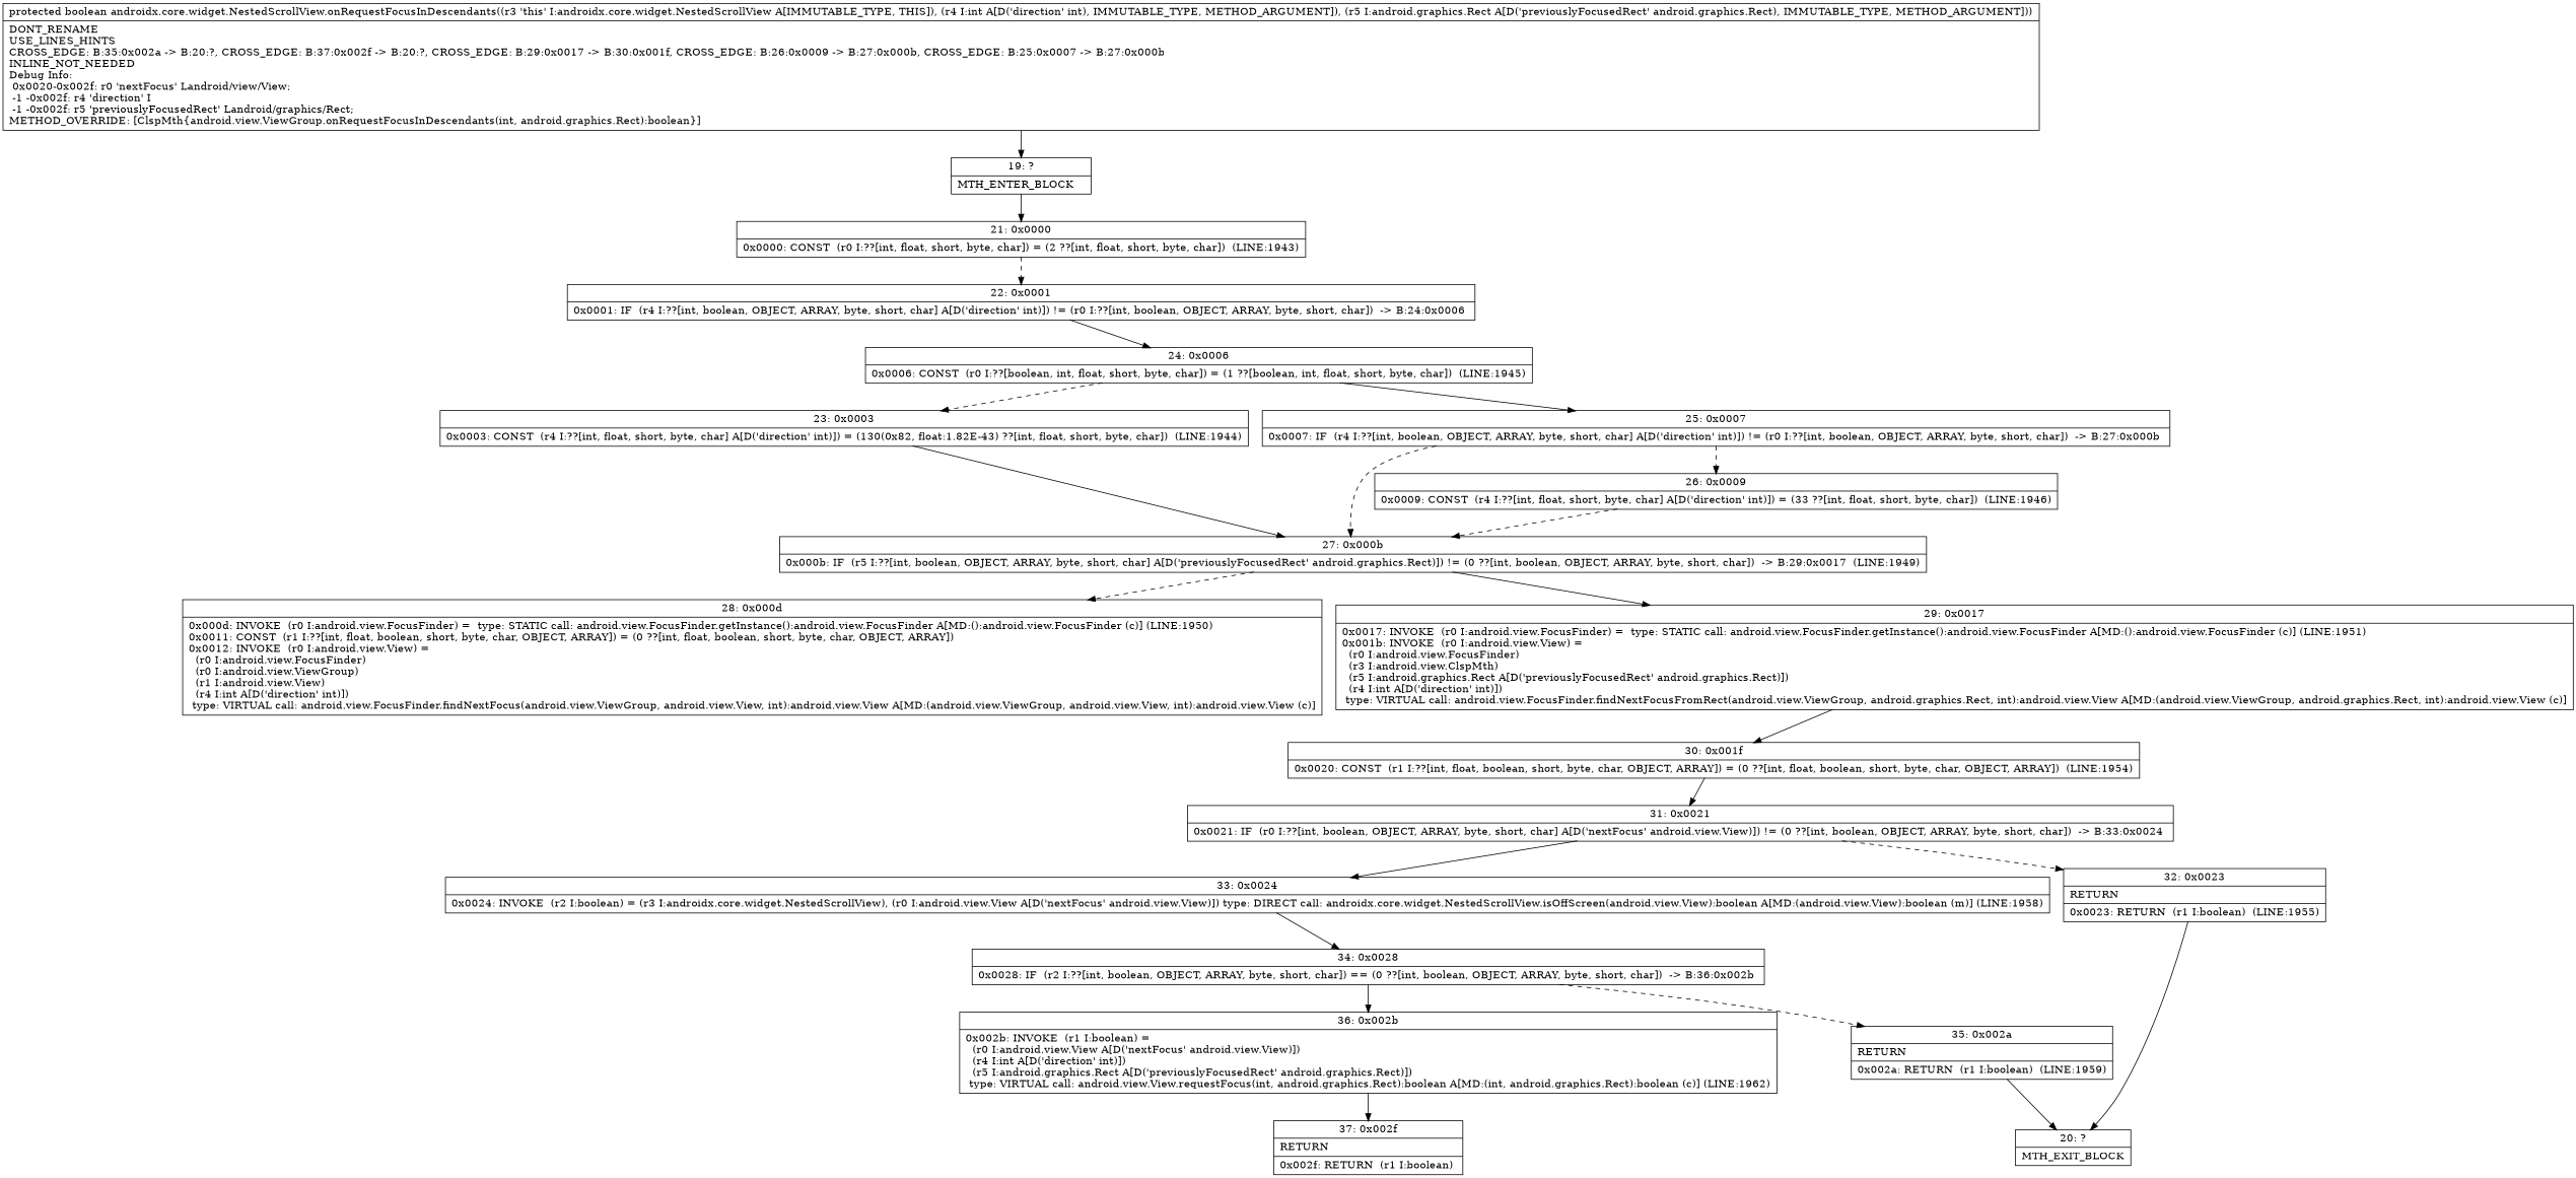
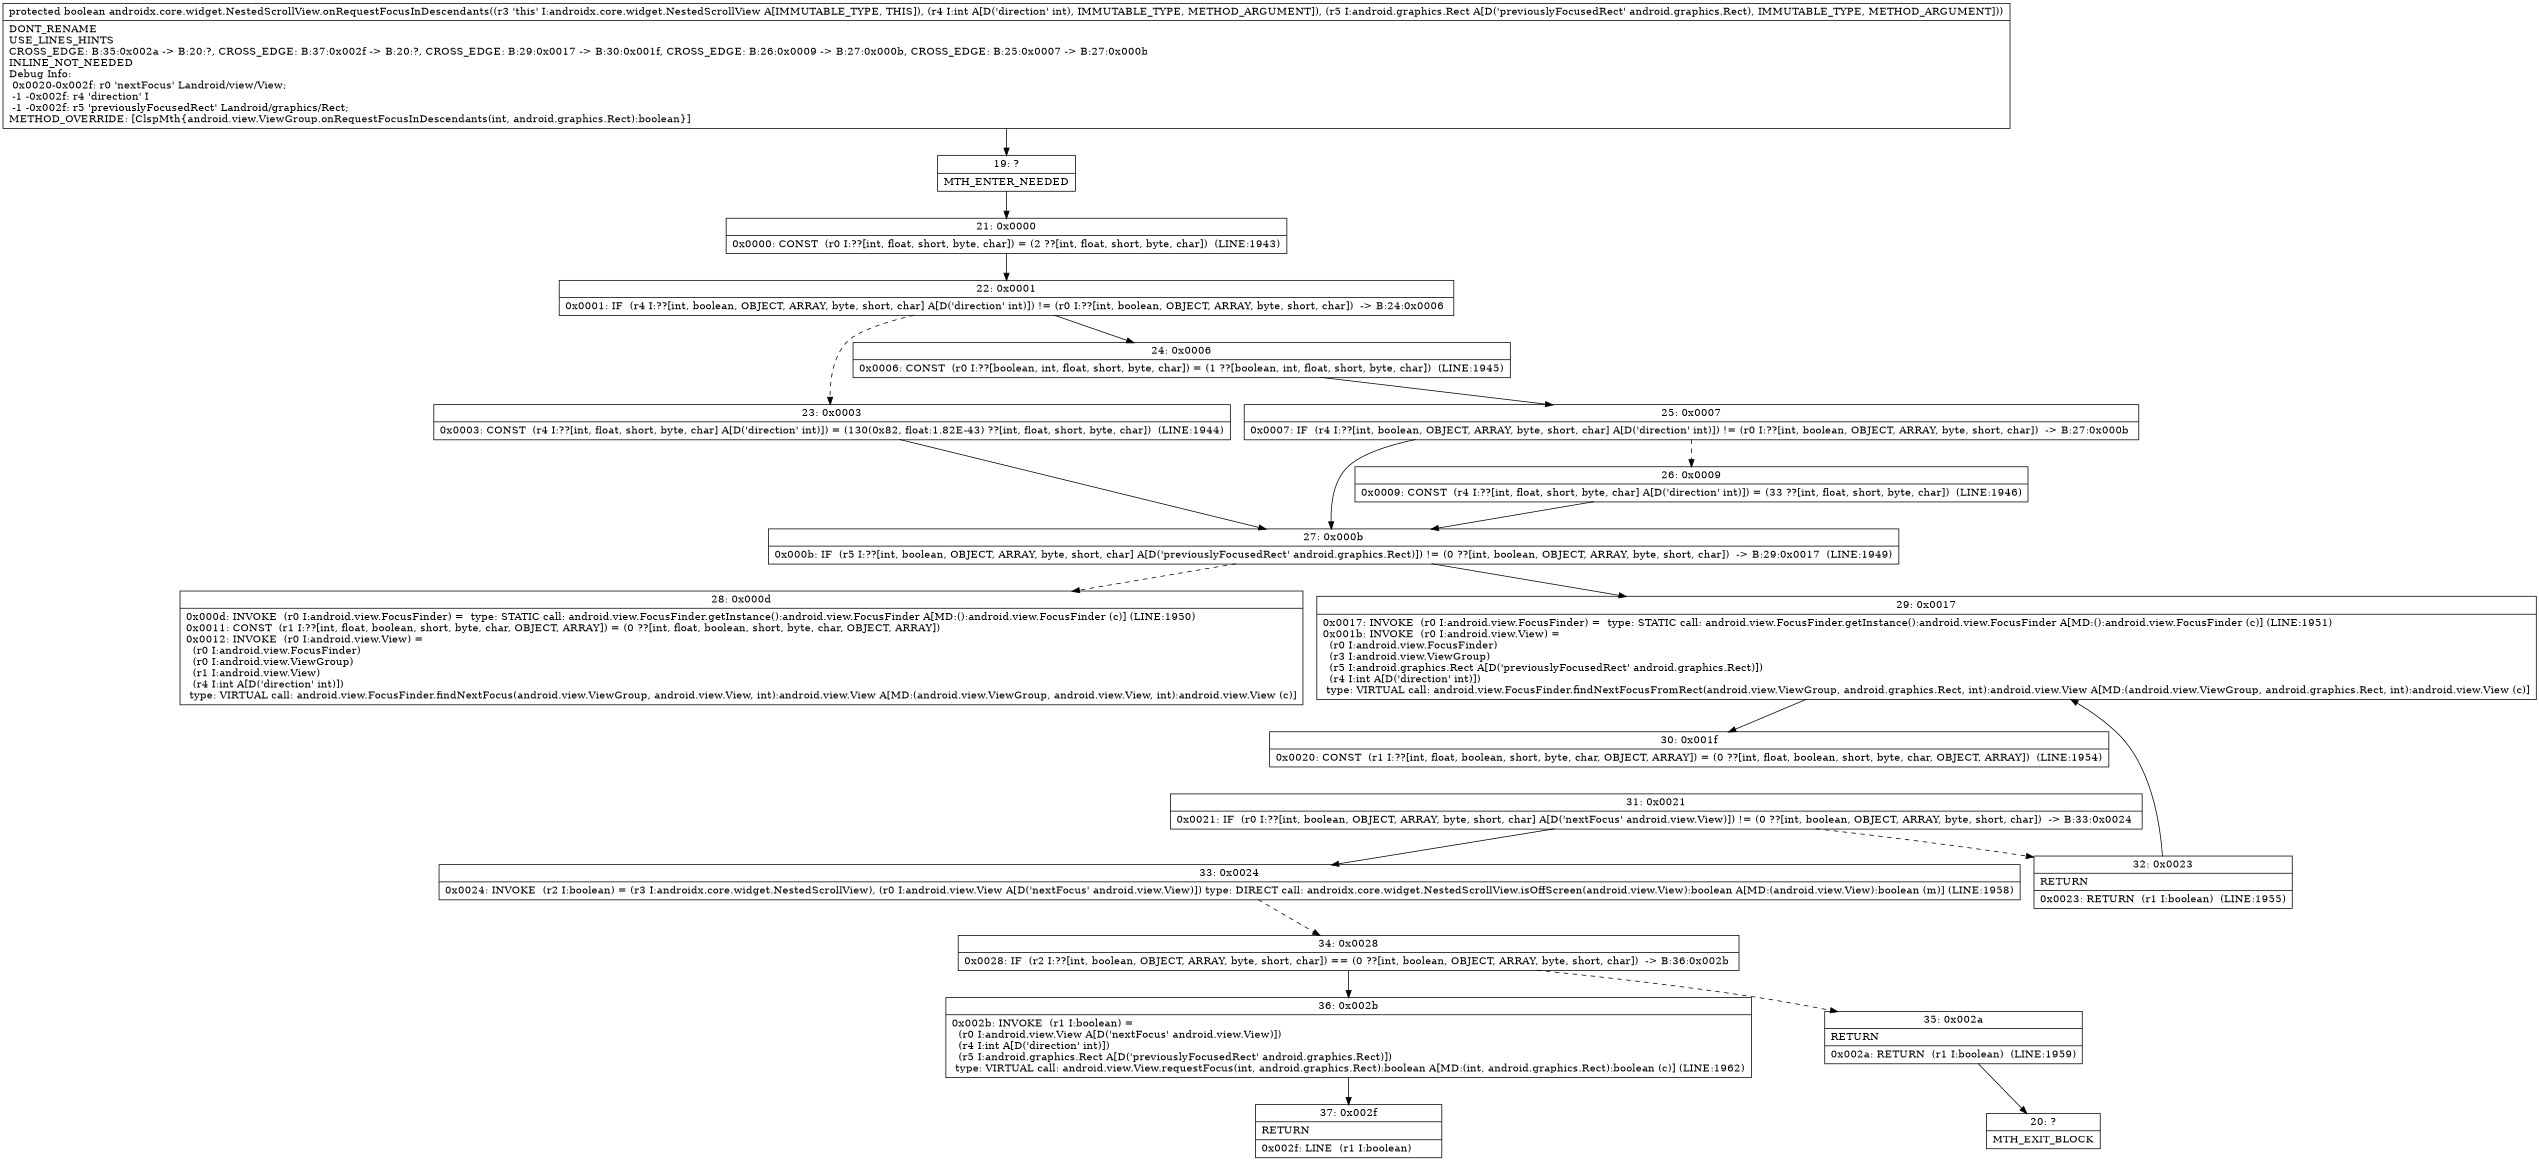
  digraph {
    node [shape=record]
-   n1 [label="{19\:\ ?|MTH_ENTER_BLOCK\l}"]
+   n1 [label="{19\:\ ?|MTH_ENTER_NEEDED\l}"]
    n2 [label="{21\:\ 0x0000|0x0000: CONST  (r0 I:??[int, float, short, byte, char]) = (2 ??[int, float, short, byte, char])  (LINE:1943)\l}"]
    n3 [label="{22\:\ 0x0001|0x0001: IF  (r4 I:??[int, boolean, OBJECT, ARRAY, byte, short, char] A[D('direction' int)]) != (r0 I:??[int, boolean, OBJECT, ARRAY, byte, short, char])  \-\> B:24:0x0006 \l}"]
    n4 [label="{23\:\ 0x0003|0x0003: CONST  (r4 I:??[int, float, short, byte, char] A[D('direction' int)]) = (130(0x82, float:1.82E\-43) ??[int, float, short, byte, char])  (LINE:1944)\l}"]
    n5 [label="{24\:\ 0x0006|0x0006: CONST  (r0 I:??[boolean, int, float, short, byte, char]) = (1 ??[boolean, int, float, short, byte, char])  (LINE:1945)\l}"]
    n6 [label="{27\:\ 0x000b|0x000b: IF  (r5 I:??[int, boolean, OBJECT, ARRAY, byte, short, char] A[D('previouslyFocusedRect' android.graphics.Rect)]) != (0 ??[int, boolean, OBJECT, ARRAY, byte, short, char])  \-\> B:29:0x0017  (LINE:1949)\l}"]
    n7 [label="{25\:\ 0x0007|0x0007: IF  (r4 I:??[int, boolean, OBJECT, ARRAY, byte, short, char] A[D('direction' int)]) != (r0 I:??[int, boolean, OBJECT, ARRAY, byte, short, char])  \-\> B:27:0x000b \l}"]
    n8 [label="{28\:\ 0x000d|0x000d: INVOKE  (r0 I:android.view.FocusFinder) =  type: STATIC call: android.view.FocusFinder.getInstance():android.view.FocusFinder A[MD:():android.view.FocusFinder (c)] (LINE:1950)\l0x0011: CONST  (r1 I:??[int, float, boolean, short, byte, char, OBJECT, ARRAY]) = (0 ??[int, float, boolean, short, byte, char, OBJECT, ARRAY]) \l0x0012: INVOKE  (r0 I:android.view.View) = \l  (r0 I:android.view.FocusFinder)\l  (r0 I:android.view.ViewGroup)\l  (r1 I:android.view.View)\l  (r4 I:int A[D('direction' int)])\l type: VIRTUAL call: android.view.FocusFinder.findNextFocus(android.view.ViewGroup, android.view.View, int):android.view.View A[MD:(android.view.ViewGroup, android.view.View, int):android.view.View (c)]\l}"]
-   n9 [label="{29\:\ 0x0017|0x0017: INVOKE  (r0 I:android.view.FocusFinder) =  type: STATIC call: android.view.FocusFinder.getInstance():android.view.FocusFinder A[MD:():android.view.FocusFinder (c)] (LINE:1951)\l0x001b: INVOKE  (r0 I:android.view.View) = \l  (r0 I:android.view.FocusFinder)\l  (r3 I:android.view.ClspMth)\l  (r5 I:android.graphics.Rect A[D('previouslyFocusedRect' android.graphics.Rect)])\l  (r4 I:int A[D('direction' int)])\l type: VIRTUAL call: android.view.FocusFinder.findNextFocusFromRect(android.view.ViewGroup, android.graphics.Rect, int):android.view.View A[MD:(android.view.ViewGroup, android.graphics.Rect, int):android.view.View (c)]\l}"]
+   n9 [label="{29\:\ 0x0017|0x0017: INVOKE  (r0 I:android.view.FocusFinder) =  type: STATIC call: android.view.FocusFinder.getInstance():android.view.FocusFinder A[MD:():android.view.FocusFinder (c)] (LINE:1951)\l0x001b: INVOKE  (r0 I:android.view.View) = \l  (r0 I:android.view.FocusFinder)\l  (r3 I:android.view.ViewGroup)\l  (r5 I:android.graphics.Rect A[D('previouslyFocusedRect' android.graphics.Rect)])\l  (r4 I:int A[D('direction' int)])\l type: VIRTUAL call: android.view.FocusFinder.findNextFocusFromRect(android.view.ViewGroup, android.graphics.Rect, int):android.view.View A[MD:(android.view.ViewGroup, android.graphics.Rect, int):android.view.View (c)]\l}"]
    n10 [label="{30\:\ 0x001f|0x0020: CONST  (r1 I:??[int, float, boolean, short, byte, char, OBJECT, ARRAY]) = (0 ??[int, float, boolean, short, byte, char, OBJECT, ARRAY])  (LINE:1954)\l}"]
    n11 [label="{31\:\ 0x0021|0x0021: IF  (r0 I:??[int, boolean, OBJECT, ARRAY, byte, short, char] A[D('nextFocus' android.view.View)]) != (0 ??[int, boolean, OBJECT, ARRAY, byte, short, char])  \-\> B:33:0x0024 \l}"]
    n12 [label="{32\:\ 0x0023|RETURN\l|0x0023: RETURN  (r1 I:boolean)  (LINE:1955)\l}"]
    n13 [label="{33\:\ 0x0024|0x0024: INVOKE  (r2 I:boolean) = (r3 I:androidx.core.widget.NestedScrollView), (r0 I:android.view.View A[D('nextFocus' android.view.View)]) type: DIRECT call: androidx.core.widget.NestedScrollView.isOffScreen(android.view.View):boolean A[MD:(android.view.View):boolean (m)] (LINE:1958)\l}"]
    n14 [label="{20\:\ ?|MTH_EXIT_BLOCK\l}"]
    n15 [label="{34\:\ 0x0028|0x0028: IF  (r2 I:??[int, boolean, OBJECT, ARRAY, byte, short, char]) == (0 ??[int, boolean, OBJECT, ARRAY, byte, short, char])  \-\> B:36:0x002b \l}"]
    n16 [label="{35\:\ 0x002a|RETURN\l|0x002a: RETURN  (r1 I:boolean)  (LINE:1959)\l}"]
    n17 [label="{36\:\ 0x002b|0x002b: INVOKE  (r1 I:boolean) = \l  (r0 I:android.view.View A[D('nextFocus' android.view.View)])\l  (r4 I:int A[D('direction' int)])\l  (r5 I:android.graphics.Rect A[D('previouslyFocusedRect' android.graphics.Rect)])\l type: VIRTUAL call: android.view.View.requestFocus(int, android.graphics.Rect):boolean A[MD:(int, android.graphics.Rect):boolean (c)] (LINE:1962)\l}"]
-   n18 [label="{37\:\ 0x002f|RETURN\l|0x002f: RETURN  (r1 I:boolean) \l}"]
+   n18 [label="{37\:\ 0x002f|RETURN\l|0x002f: LINE  (r1 I:boolean) \l}"]
    n19 [label="{26\:\ 0x0009|0x0009: CONST  (r4 I:??[int, float, short, byte, char] A[D('direction' int)]) = (33 ??[int, float, short, byte, char])  (LINE:1946)\l}"]
    n20 [label="{protected boolean androidx.core.widget.NestedScrollView.onRequestFocusInDescendants((r3 'this' I:androidx.core.widget.NestedScrollView A[IMMUTABLE_TYPE, THIS]), (r4 I:int A[D('direction' int), IMMUTABLE_TYPE, METHOD_ARGUMENT]), (r5 I:android.graphics.Rect A[D('previouslyFocusedRect' android.graphics.Rect), IMMUTABLE_TYPE, METHOD_ARGUMENT]))  | DONT_RENAME\lUSE_LINES_HINTS\lCROSS_EDGE: B:35:0x002a \-\> B:20:?, CROSS_EDGE: B:37:0x002f \-\> B:20:?, CROSS_EDGE: B:29:0x0017 \-\> B:30:0x001f, CROSS_EDGE: B:26:0x0009 \-\> B:27:0x000b, CROSS_EDGE: B:25:0x0007 \-\> B:27:0x000b\lINLINE_NOT_NEEDED\lDebug Info:\l  0x0020\-0x002f: r0 'nextFocus' Landroid\/view\/View;\l  \-1 \-0x002f: r4 'direction' I\l  \-1 \-0x002f: r5 'previouslyFocusedRect' Landroid\/graphics\/Rect;\lMETHOD_OVERRIDE: [ClspMth\{android.view.ViewGroup.onRequestFocusInDescendants(int, android.graphics.Rect):boolean\}]\l}"]
    n1 -> n2
-   n2 -> n3 [style=dashed]
-   n5 -> n4 [style=dashed]
+   n2 -> n3
+   n3 -> n4 [style=dashed]
    n3 -> n5
    n4 -> n6
    n5 -> n7
    n6 -> n8 [style=dashed]
    n6 -> n9
-   n7 -> n6 [style=dashed]
+   n7 -> n6
    n7 -> n19 [style=dashed]
    n9 -> n10
-   n10 -> n11
    n11 -> n12 [style=dashed]
    n11 -> n13
-   n12 -> n14
-   n13 -> n15
+   n12 -> n9
+   n13 -> n15 [style=dashed]
    n15 -> n16 [style=dashed]
    n15 -> n17
    n16 -> n14
    n17 -> n18
-   n19 -> n6 [style=dashed]
+   n19 -> n6
    n20 -> n1
  }
